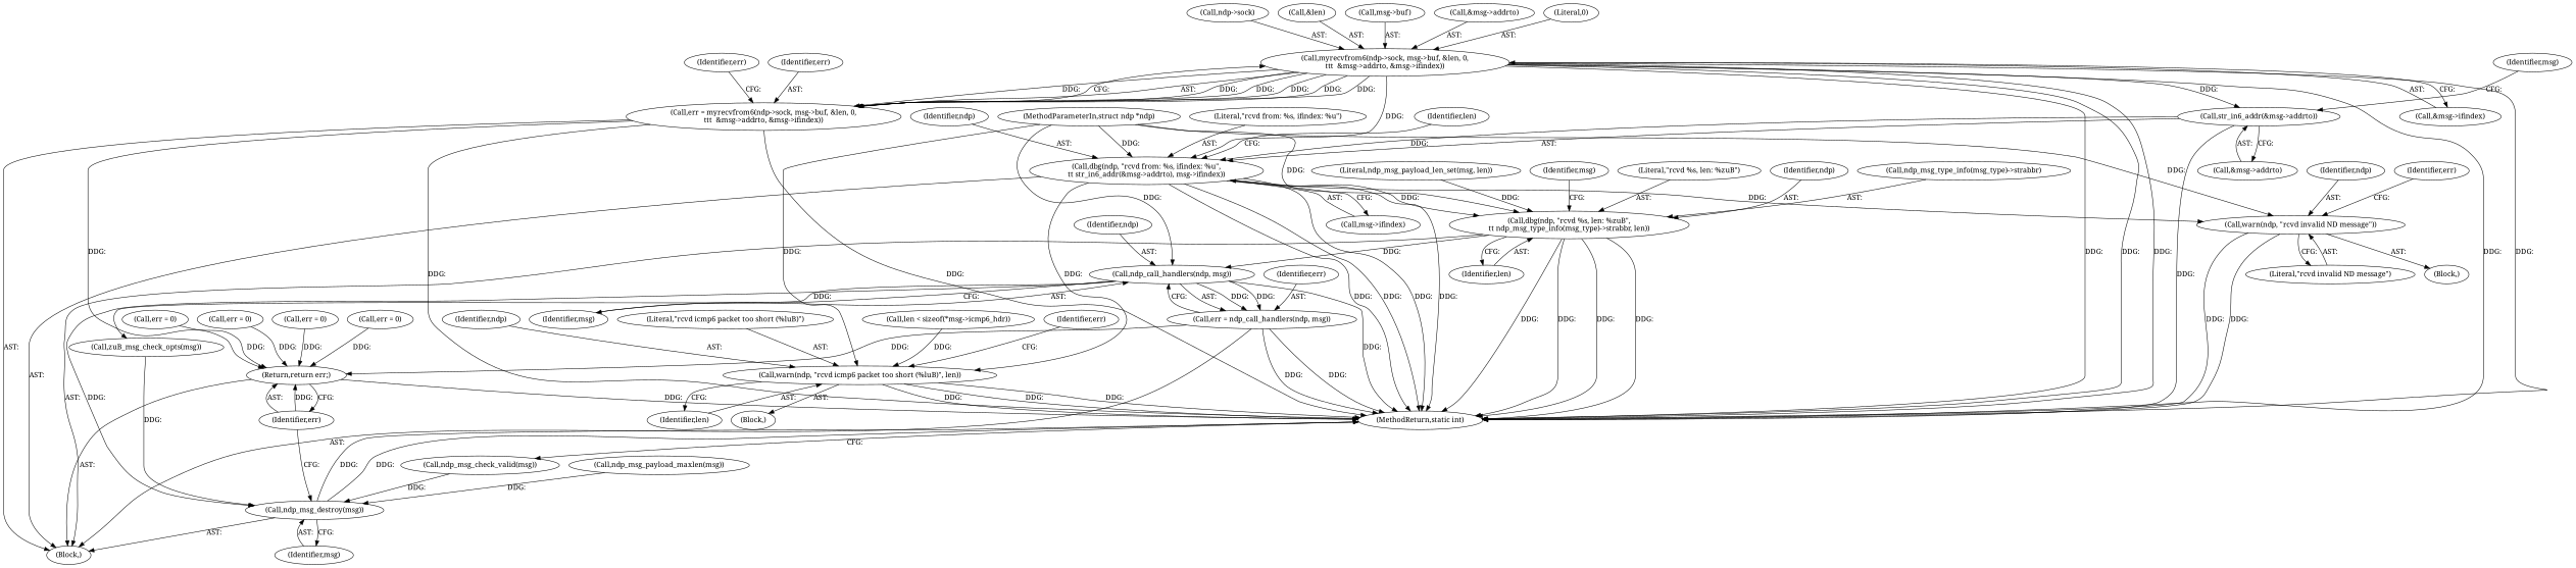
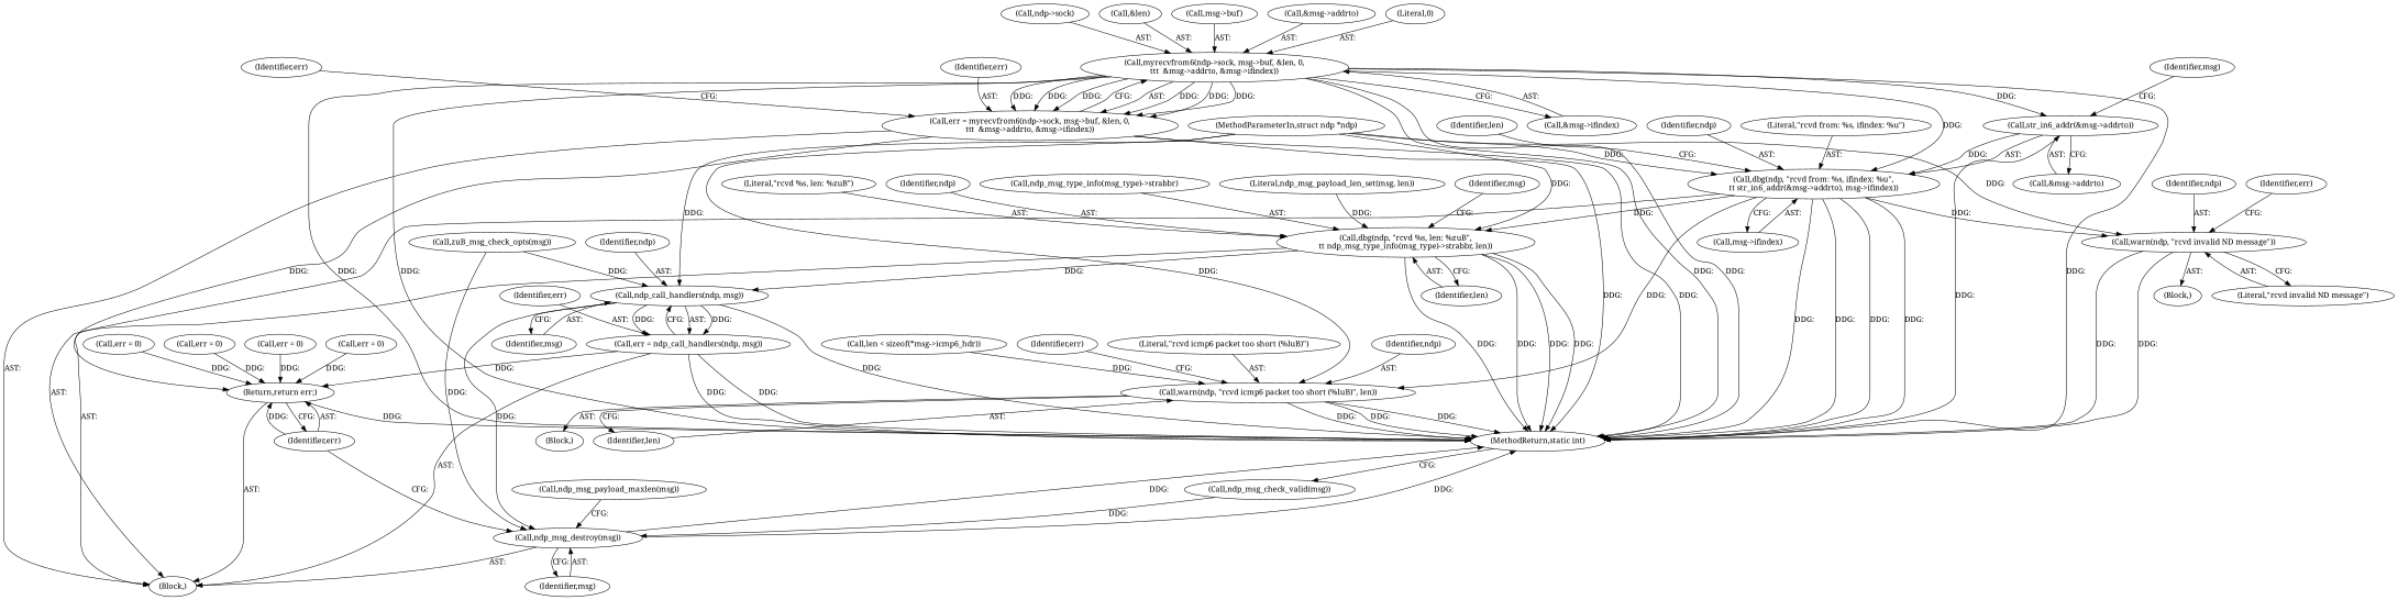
  digraph {
    fontname="Noto Serif"
    node [fontname="Noto Serif"]
    edge [fontname="Noto Serif"]
    n1 [label="(Call,myrecvfrom6(ndp->sock, msg->buf, &len, 0,\n\t\t\t  &msg->addrto, &msg->ifindex))"]
    n2 [label="(Call,err = myrecvfrom6(ndp->sock, msg->buf, &len, 0,\n\t\t\t  &msg->addrto, &msg->ifindex))"]
    n3 [label="(Call,str_in6_addr(&msg->addrto))"]
    n4 [label="(Call,dbg(ndp, \"rcvd from: %s, ifindex: %u\",\n\t\t str_in6_addr(&msg->addrto), msg->ifindex))"]
    n5 [label="(MethodReturn,static int)"]
    n6 [label="(Call,&msg->ifindex)"]
    n7 [label="(Return,return err;)"]
    n8 [label="(Block,)"]
    n9 [label="(Call,&msg->addrto)"]
    n10 [label="(Call,warn(ndp, \"rcvd icmp6 packet too short (%luB)\", len))"]
    n11 [label="(Call,warn(ndp, \"rcvd invalid ND message\"))"]
    n12 [label="(Call,dbg(ndp, \"rcvd %s, len: %zuB\",\n\t\t ndp_msg_type_info(msg_type)->strabbr, len))"]
    n13 [label="(Call,msg->ifindex)"]
    n14 [label="(Call,ndp_msg_check_valid(msg))"]
    n15 [label="(Identifier,err)"]
    n16 [label="(Call,ndp_msg_destroy(msg))"]
    n17 [label="(Block,)"]
    n18 [label="(Identifier,len)"]
    n19 [label="(Literal,\"rcvd invalid ND message\")"]
    n20 [label="(Block,)"]
    n21 [label="(Call,ndp_call_handlers(ndp, msg))"]
    n22 [label="(Identifier,len)"]
    n23 [label="(Call,err = ndp_call_handlers(ndp, msg))"]
    n24 [label="(Identifier,msg)"]
    n25 [label="(Identifier,msg)"]
    n26 [label="(Identifier,ndp)"]
    n27 [label="(Identifier,msg)"]
    n28 [label="(Call,zuB_msg_check_opts(msg))"]
    n29 [label="(Identifier,ndp)"]
    n30 [label="(Identifier,err)"]
    n31 [label="(Call,ndp_msg_payload_maxlen(msg))"]
    n32 [label="(Call,ndp->sock)"]
    n33 [label="(Literal,ndp_msg_payload_len_set(msg, len))"]
    n34 [label="(Literal,\"rcvd %s, len: %zuB\")"]
    n35 [label="(Identifier,ndp)"]
    n36 [label="(Call,len < sizeof(*msg->icmp6_hdr))"]
    n37 [label="(Call,&len)"]
    n38 [label="(Call,err = 0)"]
    n39 [label="(Identifier,ndp)"]
    n40 [label="(Call,msg->buf)"]
    n41 [label="(Identifier,err)"]
    n42 [label="(Call,ndp_msg_type_info(msg_type)->strabbr)"]
    n43 [label="(Identifier,err)"]
    n44 [label="(MethodParameterIn,struct ndp *ndp)"]
    n45 [label="(Identifier,msg)"]
    n46 [label="(Call,err = 0)"]
    n47 [label="(Identifier,ndp)"]
    n48 [label="(Identifier,err)"]
    n49 [label="(Literal,\"rcvd from: %s, ifindex: %u\")"]
    n50 [label="(Call,&msg->addrto)"]
    n51 [label="(Call,err = 0)"]
    n52 [label="(Call,err = 0)"]
    n53 [label="(Identifier,err)"]
    n54 [label="(Identifier,len)"]
    n55 [label="(Literal,0)"]
    n56 [label="(Literal,\"rcvd icmp6 packet too short (%luB)\")"]
    n1 -> n2 [label="AST: "]
    n1 -> n2 [label="DDG: "]
    n1 -> n2 [label="DDG: "]
    n1 -> n2 [label="DDG: "]
    n1 -> n2 [label="DDG: "]
    n1 -> n2 [label="DDG: "]
    n1 -> n2 [label="DDG: "]
    n1 -> n3 [label="DDG: "]
    n1 -> n4 [label="DDG: "]
    n1 -> n5 [label="DDG: "]
    n1 -> n5 [label="DDG: "]
    n1 -> n5 [label="DDG: "]
    n1 -> n5 [label="DDG: "]
    n1 -> n5 [label="DDG: "]
    n1 -> n6 [label="CFG: "]
    n2 -> n1 [label="CFG: "]
    n2 -> n5 [label="DDG: "]
    n2 -> n5 [label="DDG: "]
    n2 -> n7 [label="DDG: "]
    n2 -> n8 [label="AST: "]
    n3 -> n4 [label="AST: "]
    n3 -> n4 [label="DDG: "]
    n3 -> n5 [label="DDG: "]
    n3 -> n9 [label="CFG: "]
    n4 -> n5 [label="DDG: "]
    n4 -> n5 [label="DDG: "]
    n4 -> n5 [label="DDG: "]
    n4 -> n5 [label="DDG: "]
    n4 -> n8 [label="AST: "]
    n4 -> n10 [label="DDG: "]
    n4 -> n11 [label="DDG: "]
    n4 -> n12 [label="DDG: "]
    n4 -> n13 [label="CFG: "]
    n5 -> n14 [label="CFG: "]
    n6 -> n1 [label="AST: "]
    n7 -> n5 [label="DDG: "]
    n7 -> n8 [label="AST: "]
    n7 -> n15 [label="CFG: "]
    n9 -> n3 [label="AST: "]
    n10 -> n5 [label="DDG: "]
    n10 -> n5 [label="DDG: "]
    n10 -> n5 [label="DDG: "]
    n10 -> n17 [label="AST: "]
    n10 -> n18 [label="CFG: "]
    n11 -> n5 [label="DDG: "]
    n11 -> n5 [label="DDG: "]
    n11 -> n19 [label="CFG: "]
    n11 -> n20 [label="AST: "]
    n12 -> n5 [label="DDG: "]
    n12 -> n5 [label="DDG: "]
    n12 -> n5 [label="DDG: "]
    n12 -> n5 [label="DDG: "]
    n12 -> n8 [label="AST: "]
    n12 -> n21 [label="DDG: "]
    n12 -> n22 [label="CFG: "]
    n13 -> n4 [label="AST: "]
    n14 -> n16 [label="DDG: "]
    n15 -> n7 [label="AST: "]
    n15 -> n7 [label="DDG: "]
    n15 -> n16 [label="CFG: "]
    n16 -> n5 [label="DDG: "]
    n16 -> n5 [label="DDG: "]
    n16 -> n8 [label="AST: "]
    n16 -> n25 [label="CFG: "]
    n18 -> n10 [label="AST: "]
    n19 -> n11 [label="AST: "]
    n21 -> n5 [label="DDG: "]
    n21 -> n16 [label="DDG: "]
    n21 -> n23 [label="AST: "]
    n21 -> n23 [label="DDG: "]
    n21 -> n23 [label="DDG: "]
    n21 -> n24 [label="CFG: "]
    n22 -> n12 [label="AST: "]
    n23 -> n5 [label="DDG: "]
    n23 -> n5 [label="DDG: "]
    n23 -> n7 [label="DDG: "]
    n23 -> n8 [label="AST: "]
    n23 -> n21 [label="CFG: "]
    n24 -> n21 [label="AST: "]
    n25 -> n16 [label="AST: "]
    n26 -> n11 [label="AST: "]
    n27 -> n3 [label="CFG: "]
    n28 -> n16 [label="DDG: "]
-   n21 -> n28 [label="DDG: "]
+   n28 -> n21 [label="DDG: "]
    n29 -> n10 [label="AST: "]
    n30 -> n2 [label="CFG: "]
-   n31 -> n16 [label="DDG: "]
+   n31 -> n16 [label="CFG: "]
    n32 -> n1 [label="AST: "]
    n33 -> n12 [label="DDG: "]
    n34 -> n12 [label="AST: "]
    n35 -> n21 [label="AST: "]
    n36 -> n10 [label="DDG: "]
    n37 -> n1 [label="AST: "]
    n38 -> n7 [label="DDG: "]
    n39 -> n12 [label="AST: "]
    n40 -> n1 [label="AST: "]
    n41 -> n11 [label="CFG: "]
    n42 -> n12 [label="AST: "]
    n43 -> n2 [label="AST: "]
    n44 -> n4 [label="DDG: "]
    n44 -> n10 [label="DDG: "]
    n44 -> n11 [label="DDG: "]
    n44 -> n12 [label="DDG: "]
    n44 -> n21 [label="DDG: "]
    n45 -> n12 [label="CFG: "]
    n46 -> n7 [label="DDG: "]
    n47 -> n4 [label="AST: "]
    n48 -> n23 [label="AST: "]
    n49 -> n4 [label="AST: "]
    n50 -> n1 [label="AST: "]
    n51 -> n7 [label="DDG: "]
    n52 -> n7 [label="DDG: "]
    n53 -> n10 [label="CFG: "]
    n54 -> n4 [label="CFG: "]
    n55 -> n1 [label="AST: "]
    n56 -> n10 [label="AST: "]
  }
